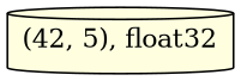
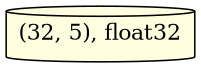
  digraph {
    rankdir=TB
-   n1 [fillcolor=lightyellow label="(42, 5), float32" shape=cylinder style=filled]
+   n1 [fillcolor=lightyellow label="(32, 5), float32" shape=cylinder style=filled]
  }
